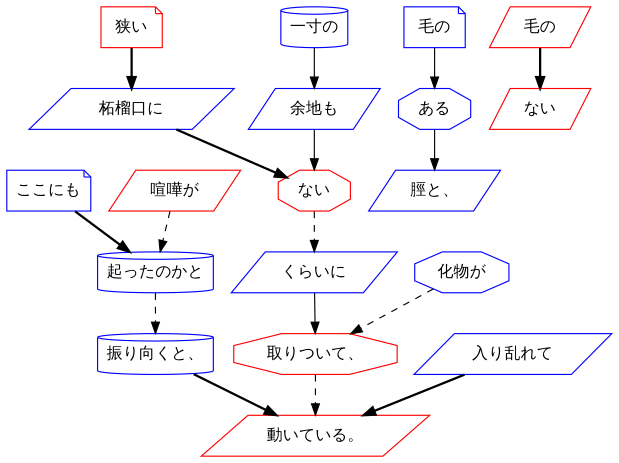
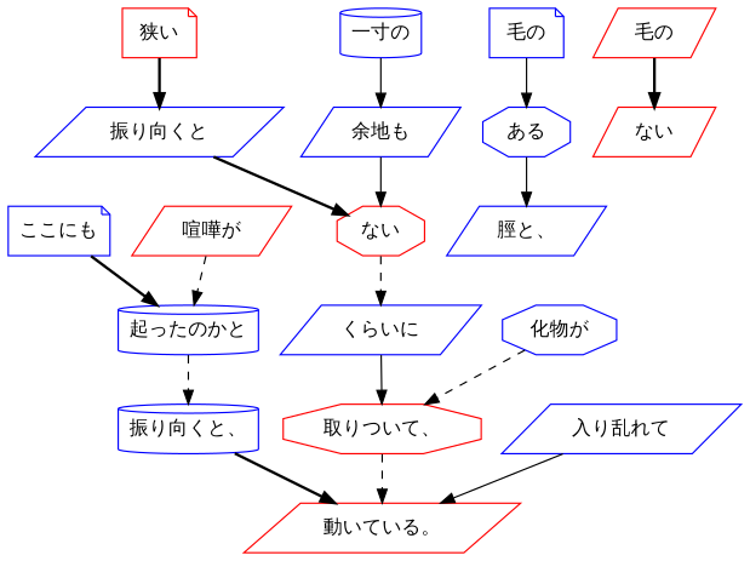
  digraph {
    fontname=Roboto
    node [color=blue fontname=Roboto shape=parallelogram]
    edge [fontname=Roboto style=bold]
    n1 [label="ここにも" shape=note]
    n2 [label="起ったのかと" shape=cylinder]
    n3 [label="振り向くと、" shape=cylinder]
    n4 [color=red label="喧嘩が"]
    n5 [color=red label="動いている。"]
    n6 [color=red label="狭い" shape=note]
-   n7 [label="柘榴口に"]
+   n7 [label="振り向くと"]
    n8 [color=red label="ない" shape=octagon]
    n9 [label="くらいに"]
    n10 [label="一寸の" shape=cylinder]
    n11 [label="余地も"]
    n12 [color=red label="取りついて、" shape=octagon]
    n13 [label="化物が" shape=octagon]
    n14 [label="毛の" shape=note]
    n15 [label="ある" shape=octagon]
    n16 [label="脛と、"]
    n17 [color=red label="毛の"]
    n18 [color=red label="ない"]
    n19 [label="入り乱れて"]
    n1 -> n2
    n2 -> n3 [style=dashed]
    n3 -> n5
    n4 -> n2 [style=dashed]
    n6 -> n7
    n7 -> n8
    n8 -> n9 [style=dashed]
    n9 -> n12 [style=solid]
    n10 -> n11 [style=solid]
    n11 -> n8 [style=solid]
    n12 -> n5 [style=dashed]
    n13 -> n12 [style=dashed]
    n14 -> n15 [style=solid]
    n15 -> n16 [style=solid]
    n17 -> n18
-   n19 -> n5
+   n19 -> n5 [style=solid]
  }
